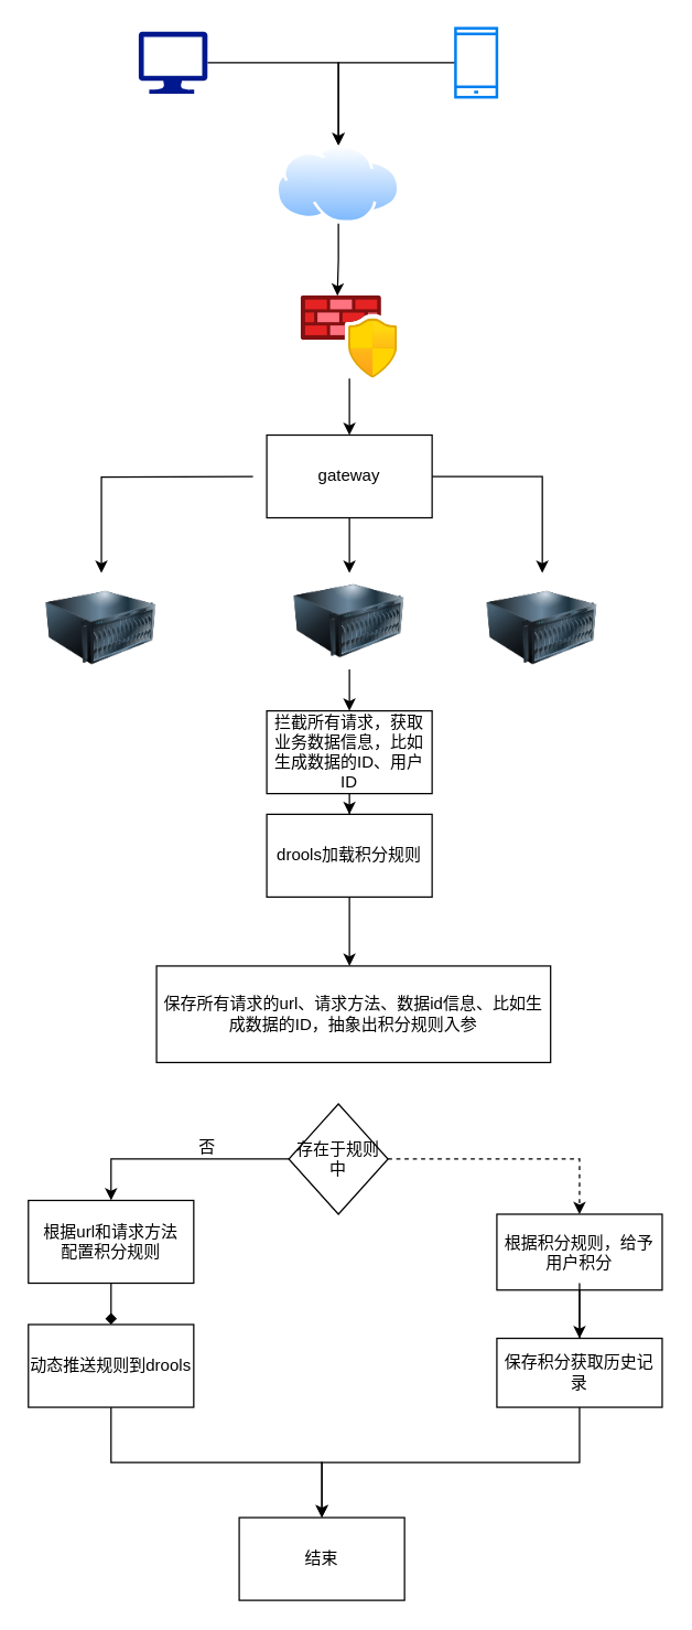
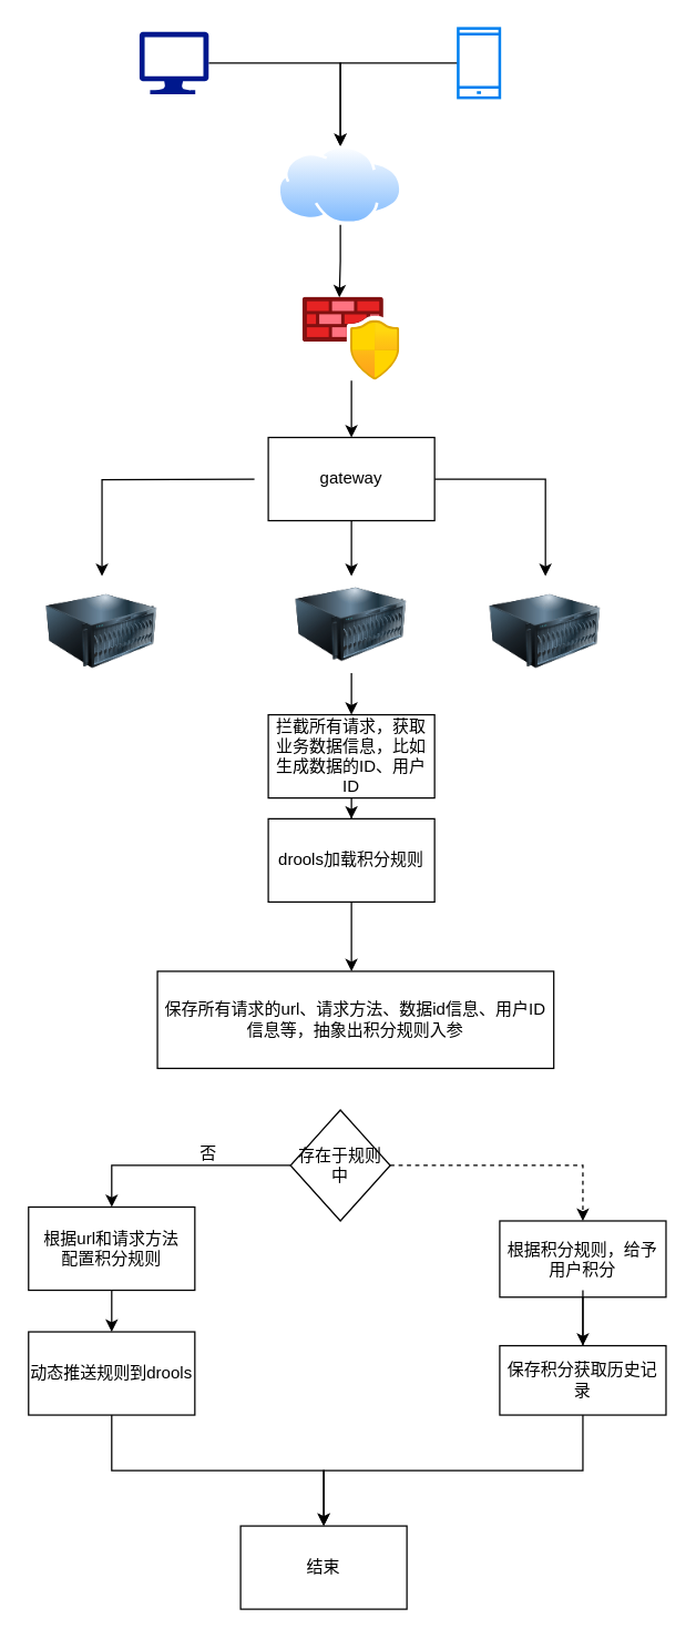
  <mxCell id="0" />
  <mxCell id="1" parent="0" />
  <mxCell id="2" style="edgeStyle=orthogonalEdgeStyle;rounded=0;orthogonalLoop=1;jettySize=auto;html=1;entryX=0.5;entryY=0;entryDx=0;entryDy=0;" edge="1" parent="1" source="3" target="7"><mxGeometry relative="1" as="geometry" /></mxCell>
  <mxCell id="3" value="" style="sketch=0;aspect=fixed;pointerEvents=1;shadow=0;dashed=0;html=1;strokeColor=none;labelPosition=center;verticalLabelPosition=bottom;verticalAlign=top;align=center;fillColor=#00188D;shape=mxgraph.azure.computer" vertex="1" parent="1"><mxGeometry x="100" y="22.5" width="50" height="45" as="geometry" /></mxCell>
  <mxCell id="4" style="edgeStyle=orthogonalEdgeStyle;rounded=0;orthogonalLoop=1;jettySize=auto;html=1;entryX=0.5;entryY=0;entryDx=0;entryDy=0;" edge="1" parent="1" source="5" target="7"><mxGeometry relative="1" as="geometry" /></mxCell>
  <mxCell id="5" value="" style="html=1;verticalLabelPosition=bottom;align=center;labelBackgroundColor=#ffffff;verticalAlign=top;strokeWidth=2;strokeColor=#0080F0;shadow=0;dashed=0;shape=mxgraph.ios7.icons.smartphone;" vertex="1" parent="1"><mxGeometry x="330" y="20" width="30" height="50" as="geometry" /></mxCell>
  <mxCell id="6" style="edgeStyle=orthogonalEdgeStyle;rounded=0;orthogonalLoop=1;jettySize=auto;html=1;entryX=0.375;entryY=0;entryDx=0;entryDy=0;entryPerimeter=0;" edge="1" parent="1" source="7" target="12"><mxGeometry relative="1" as="geometry" /></mxCell>
  <mxCell id="7" value="" style="aspect=fixed;perimeter=ellipsePerimeter;html=1;align=center;shadow=0;dashed=0;spacingTop=3;image;image=img/lib/active_directory/internet_cloud.svg;" vertex="1" parent="1"><mxGeometry x="200" y="105" width="90" height="56.7" as="geometry" /></mxCell>
  <mxCell id="8" value="" style="edgeStyle=orthogonalEdgeStyle;rounded=0;orthogonalLoop=1;jettySize=auto;html=1;exitX=0.5;exitY=1;exitDx=0;exitDy=0;" edge="1" parent="1" source="17" target="14"><mxGeometry relative="1" as="geometry" /></mxCell>
  <mxCell id="9" style="edgeStyle=orthogonalEdgeStyle;rounded=0;orthogonalLoop=1;jettySize=auto;html=1;" edge="1" parent="1" target="16"><mxGeometry relative="1" as="geometry"><mxPoint x="183" y="345" as="sourcePoint" /></mxGeometry></mxCell>
  <mxCell id="10" style="edgeStyle=orthogonalEdgeStyle;rounded=0;orthogonalLoop=1;jettySize=auto;html=1;entryX=0.5;entryY=0;entryDx=0;entryDy=0;exitX=1;exitY=0.5;exitDx=0;exitDy=0;" edge="1" parent="1" source="17" target="15"><mxGeometry relative="1" as="geometry" /></mxCell>
  <mxCell id="11" value="" style="edgeStyle=orthogonalEdgeStyle;rounded=0;orthogonalLoop=1;jettySize=auto;html=1;" edge="1" parent="1" source="12" target="17"><mxGeometry relative="1" as="geometry" /></mxCell>
  <mxCell id="12" value="" style="aspect=fixed;html=1;points=[];align=center;image;fontSize=12;image=img/lib/azure2/networking/Azure_Firewall_Manager.svg;" vertex="1" parent="1"><mxGeometry x="218" y="214" width="70" height="60" as="geometry" /></mxCell>
  <mxCell id="13" value="" style="edgeStyle=orthogonalEdgeStyle;rounded=0;orthogonalLoop=1;jettySize=auto;html=1;" edge="1" parent="1" source="14" target="19"><mxGeometry relative="1" as="geometry" /></mxCell>
  <mxCell id="14" value="" style="image;html=1;image=img/lib/clip_art/computers/Server_128x128.png" vertex="1" parent="1"><mxGeometry x="213" y="415" width="80" height="70" as="geometry" /></mxCell>
  <mxCell id="15" value="" style="image;html=1;image=img/lib/clip_art/computers/Server_128x128.png" vertex="1" parent="1"><mxGeometry x="353" y="415" width="80" height="80" as="geometry" /></mxCell>
  <mxCell id="16" value="" style="image;html=1;image=img/lib/clip_art/computers/Server_128x128.png" vertex="1" parent="1"><mxGeometry x="33" y="415" width="80" height="80" as="geometry" /></mxCell>
  <mxCell id="17" value="gateway" style="rounded=0;whiteSpace=wrap;html=1;" vertex="1" parent="1"><mxGeometry x="193" y="315" width="120" height="60" as="geometry" /></mxCell>
  <mxCell id="18" style="edgeStyle=orthogonalEdgeStyle;rounded=0;orthogonalLoop=1;jettySize=auto;html=1;entryX=0.5;entryY=0;entryDx=0;entryDy=0;" edge="1" parent="1" source="19" target="26"><mxGeometry relative="1" as="geometry" /></mxCell>
  <mxCell id="19" value="拦截所有请求，获取业务数据信息，比如生成数据的ID、用户ID" style="rounded=0;whiteSpace=wrap;html=1;" vertex="1" parent="1"><mxGeometry x="193" y="515" width="120" height="60" as="geometry" /></mxCell>
- <mxCell id="20" value="保存所有请求的url、请求方法、数据id信息、比如生成数据的ID，抽象出积分规则入参" style="rounded=0;whiteSpace=wrap;html=1;" vertex="1" parent="1"><mxGeometry x="113" y="700" width="286" height="70" as="geometry" /></mxCell>
- <mxCell id="21" style="edgeStyle=orthogonalEdgeStyle;rounded=0;orthogonalLoop=1;jettySize=auto;html=1;exitX=0.5;exitY=1;exitDx=0;exitDy=0;entryX=0.5;entryY=0;entryDx=0;entryDy=0;endArrow=diamond;" edge="1" parent="1" source="22" target="24"><mxGeometry relative="1" as="geometry" /></mxCell>
+ <mxCell id="20" value="保存所有请求的url、请求方法、数据id信息、用户ID信息等，抽象出积分规则入参" style="rounded=0;whiteSpace=wrap;html=1;" vertex="1" parent="1"><mxGeometry x="113" y="700" width="286" height="70" as="geometry" /></mxCell>
+ <mxCell id="21" style="edgeStyle=orthogonalEdgeStyle;rounded=0;orthogonalLoop=1;jettySize=auto;html=1;exitX=0.5;exitY=1;exitDx=0;exitDy=0;entryX=0.5;entryY=0;entryDx=0;entryDy=0;" edge="1" parent="1" source="22" target="24"><mxGeometry relative="1" as="geometry" /></mxCell>
  <mxCell id="22" value="根据url和请求方法&lt;br&gt;配置积分规则" style="rounded=0;whiteSpace=wrap;html=1;" vertex="1" parent="1"><mxGeometry x="20" y="870" width="120" height="60" as="geometry" /></mxCell>
  <mxCell id="23" style="edgeStyle=orthogonalEdgeStyle;rounded=0;orthogonalLoop=1;jettySize=auto;html=1;exitX=0.5;exitY=1;exitDx=0;exitDy=0;" edge="1" parent="1" source="24" target="32"><mxGeometry relative="1" as="geometry" /></mxCell>
  <mxCell id="24" value="动态推送规则到drools" style="rounded=0;whiteSpace=wrap;html=1;" vertex="1" parent="1"><mxGeometry x="20" y="960" width="120" height="60" as="geometry" /></mxCell>
  <mxCell id="25" value="" style="edgeStyle=orthogonalEdgeStyle;rounded=0;orthogonalLoop=1;jettySize=auto;html=1;" edge="1" parent="1" source="26"><mxGeometry relative="1" as="geometry"><mxPoint x="253" y="700" as="targetPoint" /></mxGeometry></mxCell>
  <mxCell id="26" value="drools加载积分规则" style="rounded=0;whiteSpace=wrap;html=1;" vertex="1" parent="1"><mxGeometry x="193" y="590" width="120" height="60" as="geometry" /></mxCell>
  <mxCell id="27" style="edgeStyle=orthogonalEdgeStyle;rounded=0;orthogonalLoop=1;jettySize=auto;html=1;entryX=0.5;entryY=0;entryDx=0;entryDy=0;" edge="1" parent="1" source="28" target="34"><mxGeometry relative="1" as="geometry" /></mxCell>
  <mxCell id="28" value="根据积分规则，给予用户积分" style="rounded=0;whiteSpace=wrap;html=1;" vertex="1" parent="1"><mxGeometry x="360" y="880" width="120" height="55" as="geometry" /></mxCell>
  <mxCell id="29" style="edgeStyle=orthogonalEdgeStyle;rounded=0;orthogonalLoop=1;jettySize=auto;html=1;entryX=0.5;entryY=0;entryDx=0;entryDy=0;dashed=1;" edge="1" parent="1" source="31" target="28"><mxGeometry relative="1" as="geometry" /></mxCell>
  <mxCell id="30" style="edgeStyle=orthogonalEdgeStyle;rounded=0;orthogonalLoop=1;jettySize=auto;html=1;entryX=0.5;entryY=0;entryDx=0;entryDy=0;" edge="1" parent="1" source="31" target="22"><mxGeometry relative="1" as="geometry" /></mxCell>
  <mxCell id="31" value="存在于规则中" style="rhombus;whiteSpace=wrap;html=1;" vertex="1" parent="1"><mxGeometry x="209" y="800" width="72" height="80" as="geometry" /></mxCell>
  <mxCell id="32" value="结束" style="rounded=0;whiteSpace=wrap;html=1;" vertex="1" parent="1"><mxGeometry x="173" y="1100" width="120" height="60" as="geometry" /></mxCell>
  <mxCell id="33" style="edgeStyle=orthogonalEdgeStyle;rounded=0;orthogonalLoop=1;jettySize=auto;html=1;entryX=0.5;entryY=0;entryDx=0;entryDy=0;" edge="1" parent="1"><mxGeometry relative="1" as="geometry"><mxPoint x="420" y="930" as="sourcePoint" /><mxPoint x="233" y="1100" as="targetPoint" /><Array as="points"><mxPoint x="420" y="1060" /><mxPoint x="233" y="1060" /></Array></mxGeometry></mxCell>
  <mxCell id="34" value="保存积分获取历史记录" style="rounded=0;whiteSpace=wrap;html=1;" vertex="1" parent="1"><mxGeometry x="360" y="970" width="120" height="50" as="geometry" /></mxCell>
  <mxCell id="35" value="否" style="text;strokeColor=none;align=center;fillColor=none;html=1;verticalAlign=middle;whiteSpace=wrap;rounded=0;" vertex="1" parent="1"><mxGeometry x="120" y="817" width="60" height="30" as="geometry" /></mxCell>
